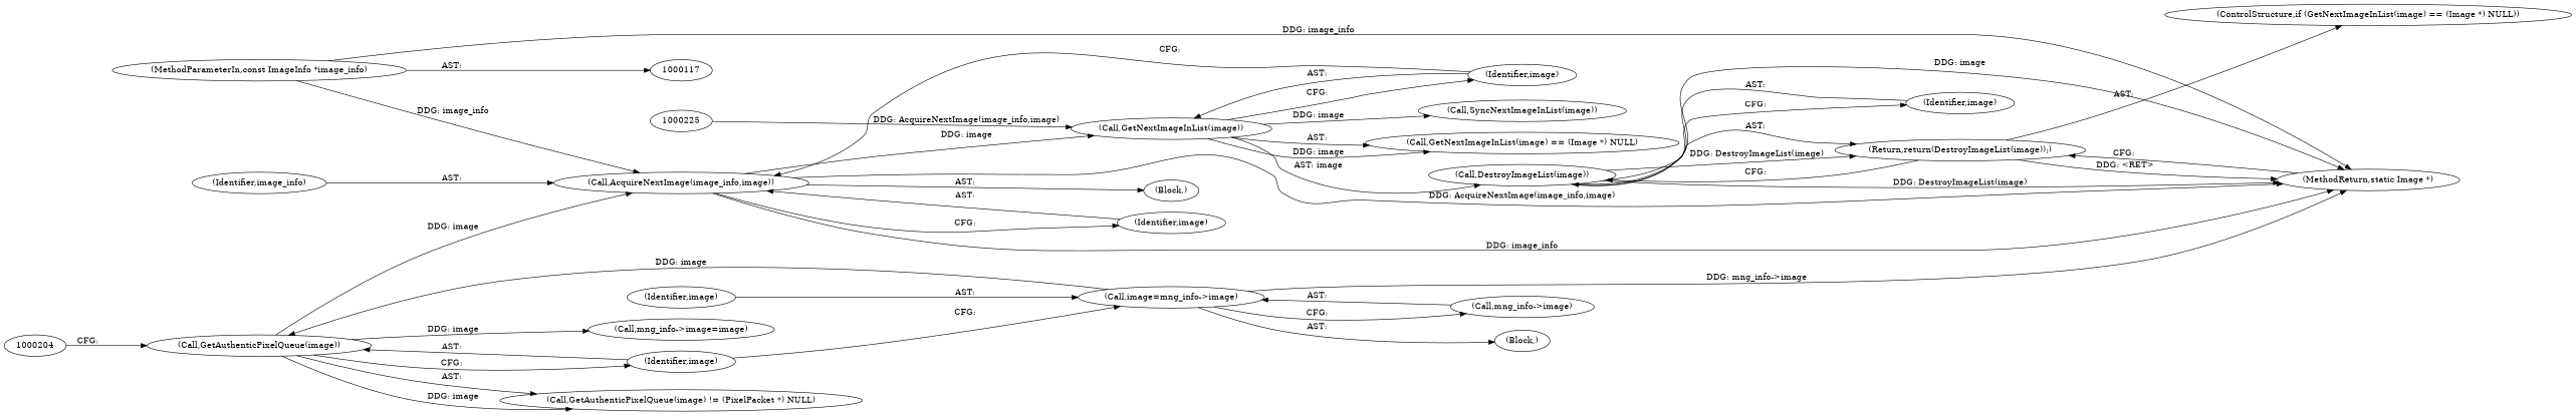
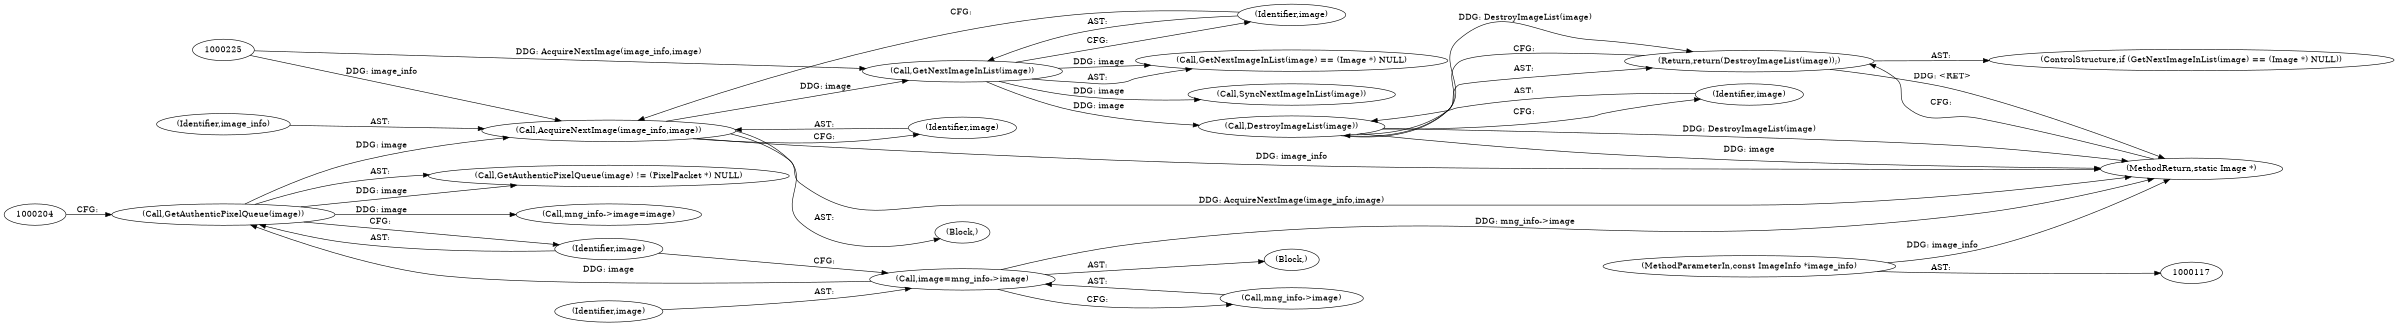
  digraph {
    rankdir=LR
    n1 [label="(Call,DestroyImageList(image))"]
    n2 [label="(Return,return(DestroyImageList(image));)"]
    n3 [label="(MethodReturn,static Image *)"]
    n4 [label="(Identifier,image)"]
    n5 [label="(ControlStructure,if (GetNextImageInList(image) == (Image *) NULL))"]
    n6 [label="(Call,GetNextImageInList(image))"]
    n7 [label="(Call,SyncNextImageInList(image))"]
    n8 [label="(Identifier,image)"]
    n9 [label="(Call,GetNextImageInList(image) == (Image *) NULL)"]
    n10 [label="(Call,AcquireNextImage(image_info,image))"]
    n11 [label="(Identifier,image)"]
    n12 [label="(Block,)"]
    n13 [label="(MethodParameterIn,const ImageInfo *image_info)"]
    1000117
    n15 [label="(Call,GetAuthenticPixelQueue(image))"]
    n16 [label="(Call,GetAuthenticPixelQueue(image) != (PixelPacket *) NULL)"]
    n17 [label="(Identifier,image)"]
    n18 [label="(Call,mng_info->image=image)"]
    n19 [label="(Call,image=mng_info->image)"]
    n20 [label="(Call,mng_info->image)"]
    n21 [label="(Block,)"]
    n22 [label="(Identifier,image_info)"]
    n23 [label="(Identifier,image)"]
    1000225
    1000204
    n1 -> n2 [label="AST: "]
    n1 -> n2 [label="DDG: DestroyImageList(image)"]
    n1 -> n3 [label="DDG: DestroyImageList(image)"]
    n1 -> n3 [label="DDG: image"]
    n1 -> n4 [label="CFG: "]
    n2 -> n1 [label="CFG: "]
    n2 -> n3 [label="DDG: <RET>"]
    n2 -> n5 [label="AST: "]
    n3 -> n2 [label="CFG: "]
    n4 -> n1 [label="AST: "]
-   n6 -> n1 [label="AST: image"]
+   n6 -> n1 [label="DDG: image"]
    n6 -> n7 [label="DDG: image"]
    n6 -> n8 [label="CFG: "]
    n6 -> n9 [label="AST: "]
    n6 -> n9 [label="DDG: image"]
    n8 -> n6 [label="AST: "]
    n8 -> n10 [label="CFG: "]
    n10 -> n3 [label="DDG: AcquireNextImage(image_info,image)"]
    n10 -> n3 [label="DDG: image_info"]
    n10 -> n6 [label="DDG: image"]
    n10 -> n11 [label="CFG: "]
    n10 -> n12 [label="AST: "]
    n11 -> n10 [label="AST: "]
    n13 -> n3 [label="DDG: image_info"]
-   n13 -> n10 [label="DDG: image_info"]
+   1000225 -> n10 [label="DDG: image_info"]
    n13 -> 1000117 [label="AST: "]
    n15 -> n10 [label="DDG: image"]
    n15 -> n16 [label="AST: "]
    n15 -> n16 [label="DDG: image"]
    n15 -> n17 [label="CFG: "]
    n15 -> n18 [label="DDG: image"]
    n17 -> n15 [label="AST: "]
    n17 -> n19 [label="CFG: "]
    n19 -> n3 [label="DDG: mng_info->image"]
    n19 -> n15 [label="DDG: image"]
    n19 -> n20 [label="CFG: "]
    n19 -> n21 [label="AST: "]
    n20 -> n19 [label="AST: "]
    n22 -> n10 [label="AST: "]
    n23 -> n19 [label="AST: "]
    1000225 -> n6 [label="DDG: AcquireNextImage(image_info,image)"]
    1000204 -> n15 [label="CFG: "]
  }
